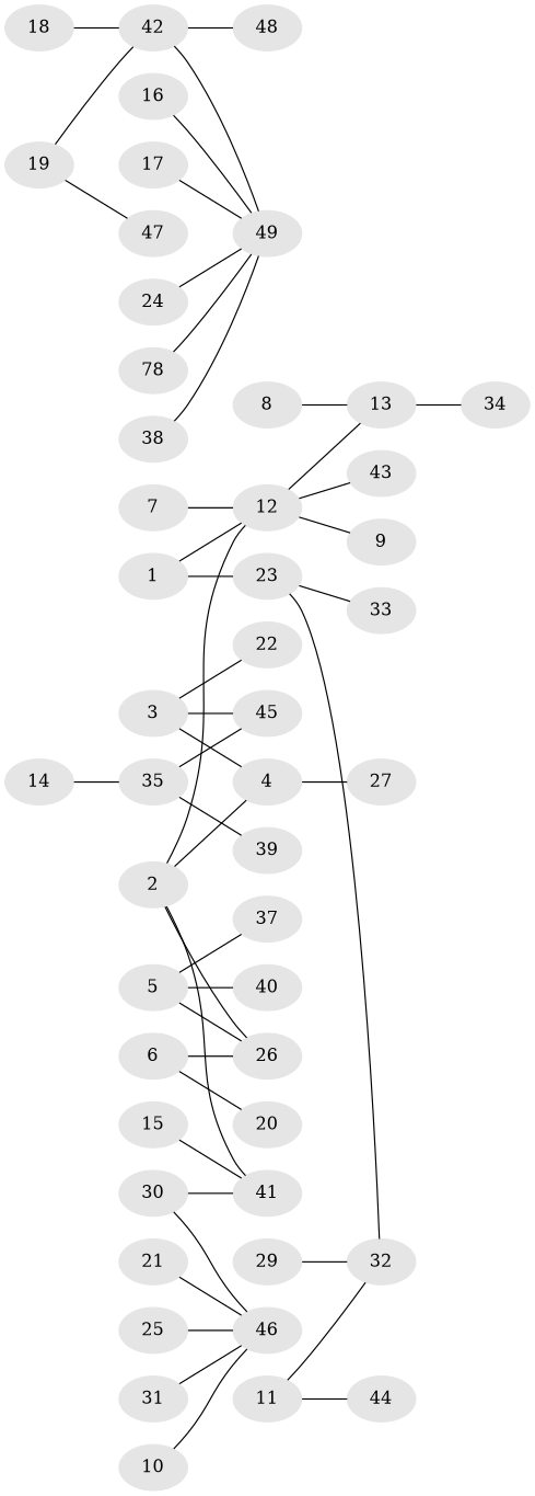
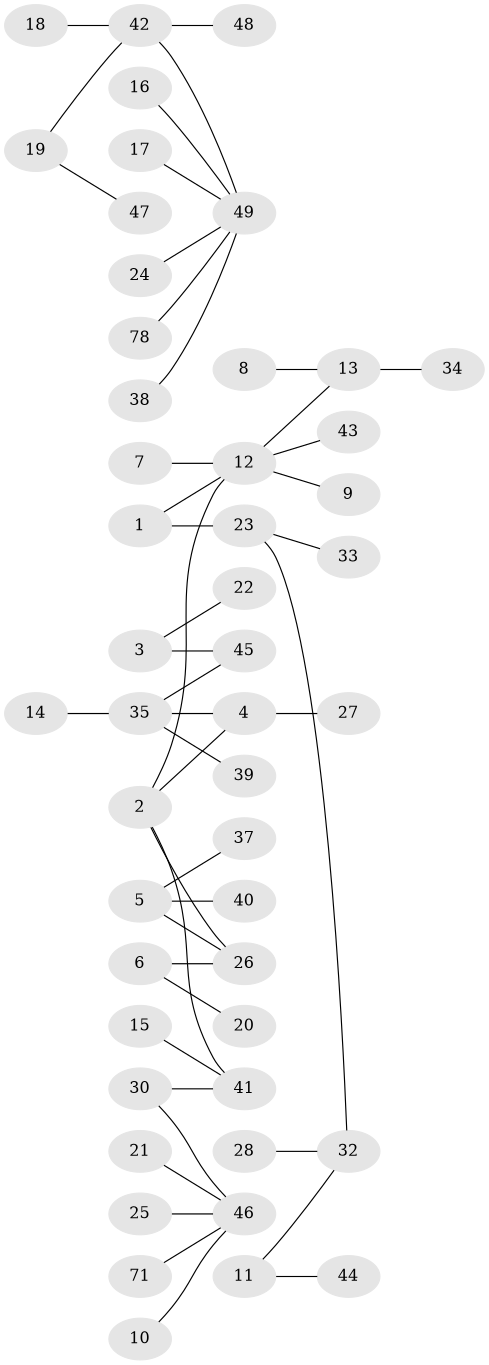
  graph {
    fontname="DejaVu Serif"
    rankdir=LR
    node [color=gray90 fontname="DejaVu Serif" style=filled]
    edge [fontname="DejaVu Serif" weight=1.0]
    1
    12
    23
    9
    13
    43
    32
    33
    2
    4
    26
    41
    27
    3
    22
    45
    5
    37
    40
    6
    20
    7
    8
    34
    10
    46
    11
    44
    14
    35
    39
    15
    16
    49
    17
    18
    42
    48
    19
    47
    21
    24
    25
    n44 [label=78]
-   29
+   29 [label=28]
    30
-   31
+   31 [label=71]
    38
    1 -- 12
    1 -- 23
    12 -- 9
    12 -- 13
    12 -- 43
    23 -- 32
    23 -- 33
    13 -- 34
    2 -- 12
    2 -- 4
    2 -- 26
    2 -- 41
    4 -- 27
-   3 -- 4
+   35 -- 4
    3 -- 22
    3 -- 45
    5 -- 26
    5 -- 37
    5 -- 40
    6 -- 26
    6 -- 20
    7 -- 12
    8 -- 13
    10 -- 46
    11 -- 32
    11 -- 44
    14 -- 35
    35 -- 45
    35 -- 39
    15 -- 41
    16 -- 49
    17 -- 49
    18 -- 42
    42 -- 49
    42 -- 48
    19 -- 42
    19 -- 47
    21 -- 46
    24 -- 49
    25 -- 46
    n44 -- 49
    29 -- 32
    30 -- 41
    30 -- 46
    31 -- 46
    38 -- 49
  }
